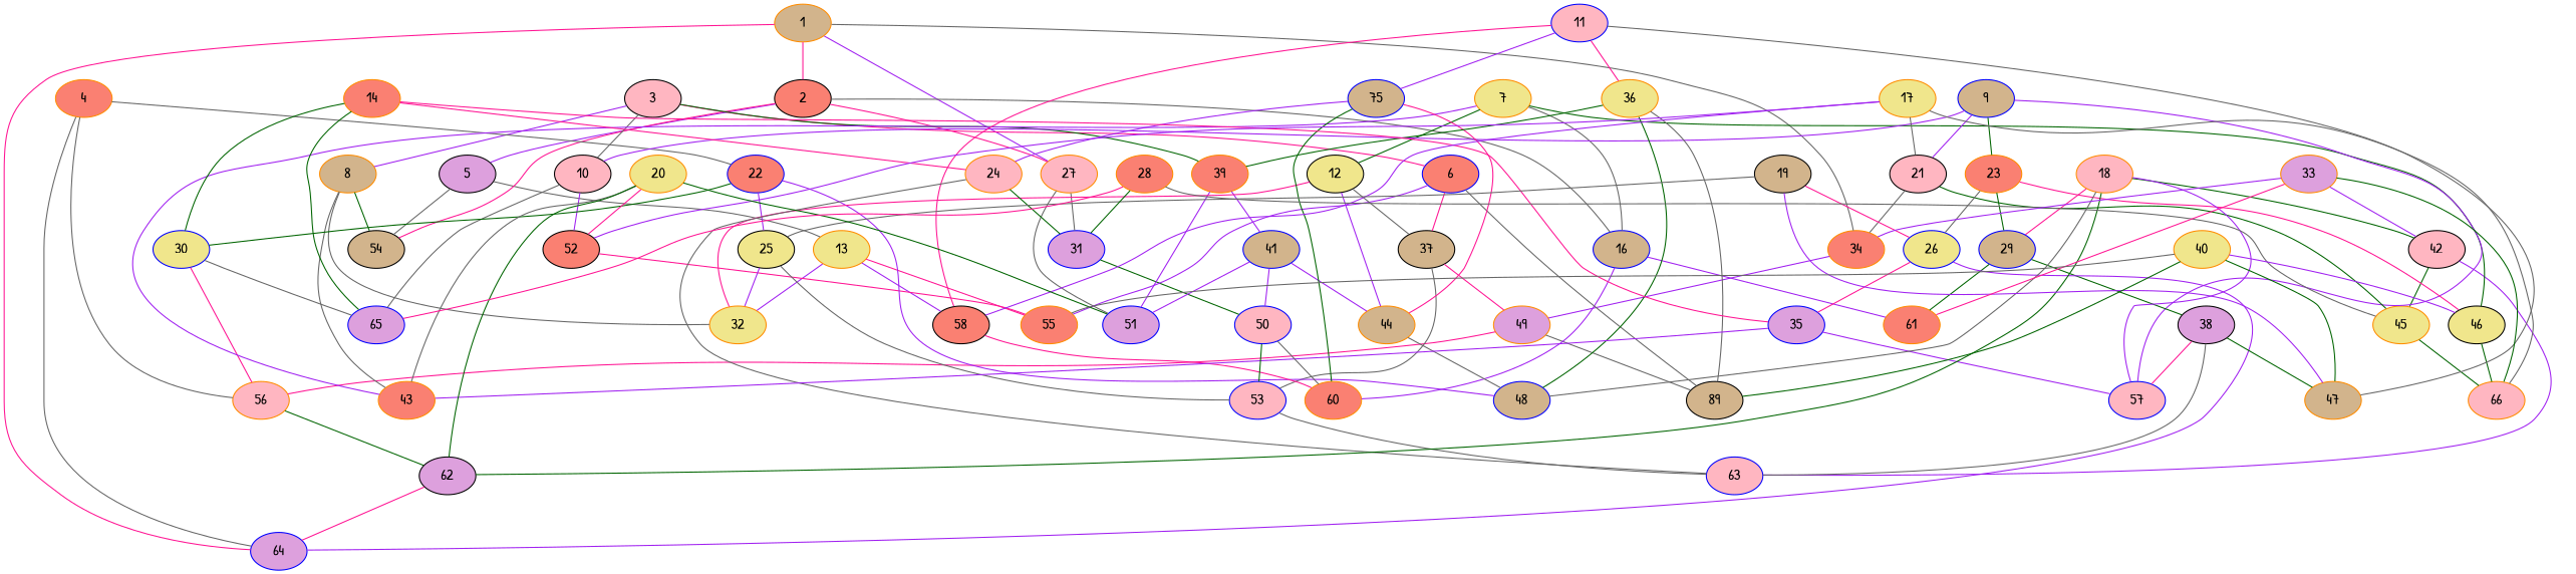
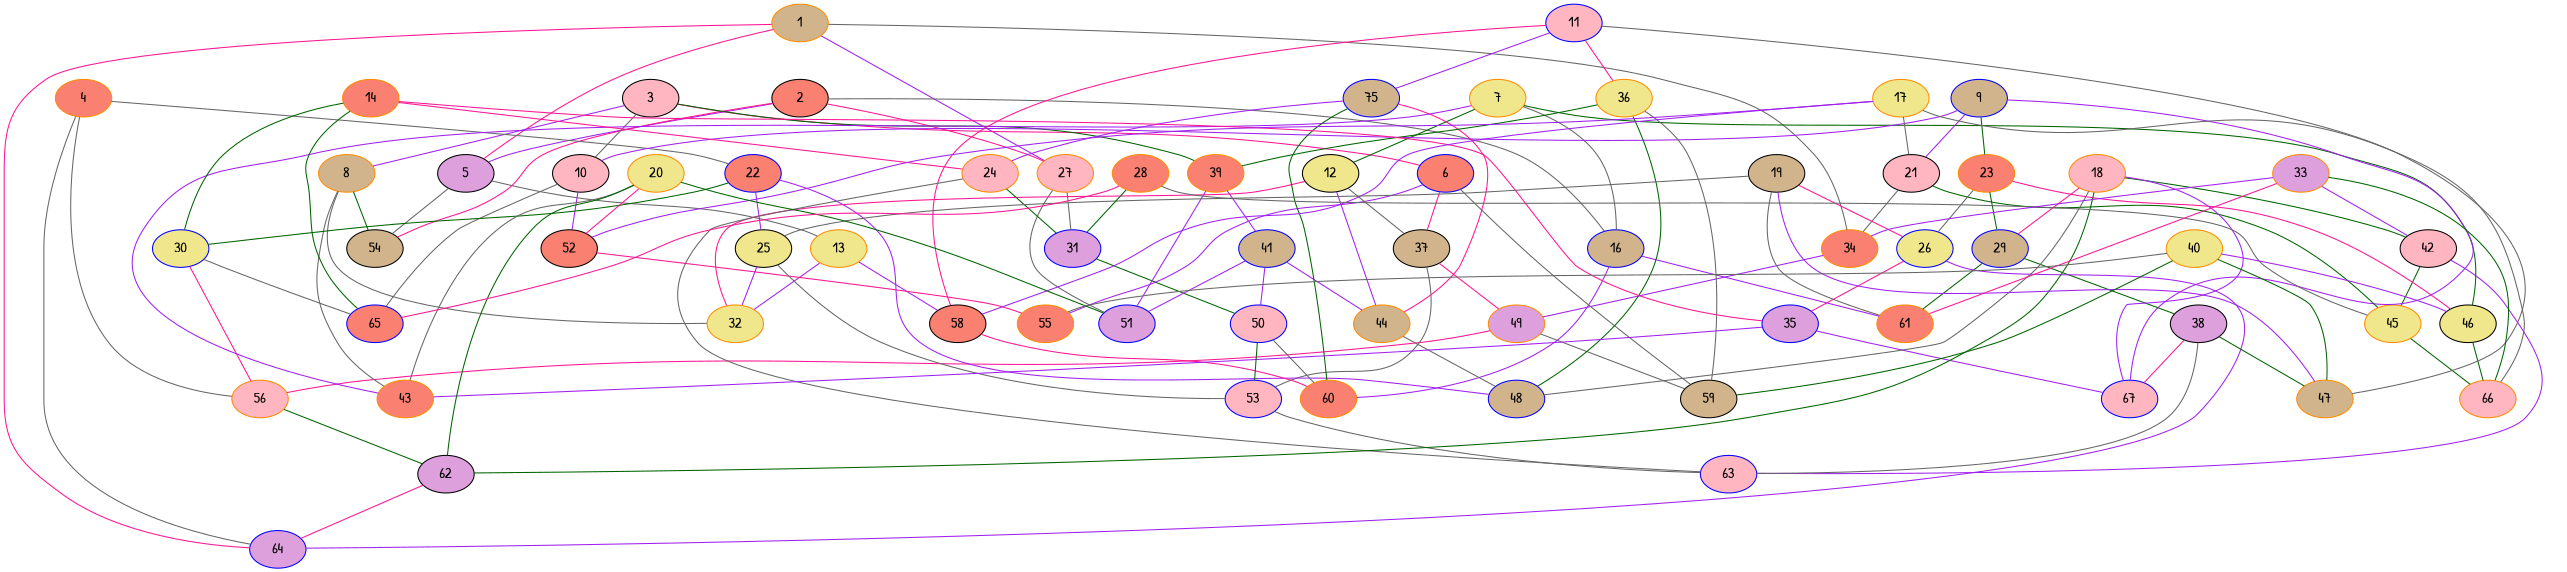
  graph {
    fontname="Patrick Hand"
    node [color=darkorange fillcolor=salmon fontname="Patrick Hand" style=filled]
    edge [color=gray40 fontname="Patrick Hand"]
    1 [fillcolor=tan]
    5 [color=black fillcolor=plum]
    27 [fillcolor=lightpink]
    34
    64 [color=blue fillcolor=plum]
    54 [color=black fillcolor=tan]
    13 [fillcolor=khaki]
    51 [color=blue fillcolor=plum]
    31 [color=blue fillcolor=plum]
    49 [fillcolor=plum]
    2 [color=black]
    16 [color=blue fillcolor=tan]
    60
    61
    3 [color=black fillcolor=lightpink]
    6 [color=blue]
    8 [fillcolor=tan]
    10 [color=black fillcolor=lightpink]
    39
    37 [color=black fillcolor=tan]
    55
-   59 [color=black fillcolor=tan label=89]
+   59 [color=black fillcolor=tan]
    43
    32 [fillcolor=khaki]
    52 [color=black]
-   65 [color=blue fillcolor=plum]
+   65 [color=blue]
    41 [color=blue fillcolor=tan]
    4
    22 [color=blue]
    56 [fillcolor=lightpink]
    30 [color=blue fillcolor=khaki]
    48 [color=blue fillcolor=tan]
    25 [color=black fillcolor=khaki]
    42 [color=black fillcolor=lightpink]
    45 [fillcolor=khaki]
    63 [color=blue fillcolor=lightpink]
    62 [color=black fillcolor=plum]
    58 [color=black]
    53 [color=blue fillcolor=lightpink]
    7 [fillcolor=khaki]
    12 [color=black fillcolor=khaki]
    46 [color=black fillcolor=khaki]
    44 [fillcolor=tan]
    66 [fillcolor=lightpink]
    9 [color=blue fillcolor=tan]
    21 [color=black fillcolor=lightpink]
    23
-   57 [color=blue fillcolor=lightpink]
+   57 [color=blue fillcolor=lightpink label=67]
    29 [color=blue fillcolor=tan]
    26 [color=blue fillcolor=khaki]
    11 [color=blue fillcolor=lightpink]
    n52 [color=blue fillcolor=tan label=75]
    36 [fillcolor=khaki]
    47 [fillcolor=tan]
    24 [fillcolor=lightpink]
    14
    35 [color=blue fillcolor=plum]
    17 [fillcolor=khaki]
    18 [fillcolor=lightpink]
    38 [color=black fillcolor=plum]
    19 [color=black fillcolor=tan]
    20 [fillcolor=khaki]
    50 [color=blue fillcolor=lightpink]
    28
    33 [fillcolor=plum]
    40 [fillcolor=khaki]
-   1 -- 2 [color=deeppink]
+   1 -- 5 [color=deeppink]
    1 -- 27 [color=purple]
    1 -- 34
    1 -- 64 [color=deeppink]
    5 -- 54
    5 -- 13
    27 -- 51
    27 -- 31
    34 -- 49 [color=purple]
-   13 -- 55 [color=deeppink]
    13 -- 32 [color=purple]
    13 -- 58 [color=purple]
    31 -- 50 [color=darkgreen]
    49 -- 59
    49 -- 56 [color=deeppink]
    2 -- 5 [color=purple]
    2 -- 27 [color=deeppink]
    2 -- 54 [color=deeppink]
    2 -- 16
    16 -- 60 [color=purple]
    16 -- 61 [color=purple]
    3 -- 6 [color=deeppink]
    3 -- 8 [color=purple]
    3 -- 10
    3 -- 39 [color=darkgreen]
    6 -- 37 [color=deeppink]
    6 -- 55 [color=purple]
    6 -- 59
    8 -- 54 [color=darkgreen]
    8 -- 43
    8 -- 32
    10 -- 52 [color=purple]
    10 -- 65
    39 -- 51 [color=purple]
    39 -- 41 [color=purple]
    37 -- 49 [color=deeppink]
    37 -- 53
    52 -- 55 [color=deeppink]
    41 -- 51 [color=purple]
    41 -- 44 [color=purple]
    41 -- 50 [color=purple]
    4 -- 64
    4 -- 22
    4 -- 56
    22 -- 30 [color=darkgreen]
    22 -- 48 [color=purple]
    22 -- 25 [color=purple]
    56 -- 62 [color=darkgreen]
    30 -- 65
    30 -- 56 [color=deeppink]
    25 -- 32 [color=purple]
    25 -- 53
    42 -- 45 [color=darkgreen]
    42 -- 63 [color=purple]
    45 -- 66 [color=darkgreen]
    62 -- 64 [color=deeppink]
    58 -- 60 [color=deeppink]
    53 -- 63
    7 -- 16
    7 -- 43 [color=purple]
    7 -- 12 [color=darkgreen]
    7 -- 46 [color=darkgreen]
    12 -- 37
    12 -- 32 [color=deeppink]
    12 -- 44 [color=purple]
    46 -- 66 [color=darkgreen]
    44 -- 48
    9 -- 10 [color=purple]
    9 -- 21 [color=purple]
    9 -- 23 [color=darkgreen]
    9 -- 57 [color=purple]
    21 -- 34
    21 -- 45 [color=darkgreen]
    23 -- 46 [color=deeppink]
    23 -- 29 [color=darkgreen]
    23 -- 26
    29 -- 61 [color=darkgreen]
    29 -- 38 [color=darkgreen]
    26 -- 64 [color=purple]
    26 -- 35 [color=deeppink]
    11 -- 58 [color=deeppink]
    11 -- n52 [color=purple]
    11 -- 36 [color=deeppink]
    11 -- 47
    n52 -- 60 [color=darkgreen]
    n52 -- 44 [color=deeppink]
    n52 -- 24 [color=purple]
    36 -- 39 [color=darkgreen]
    36 -- 59
    36 -- 48 [color=darkgreen]
    24 -- 31 [color=darkgreen]
    24 -- 63
    14 -- 65 [color=darkgreen]
    14 -- 30 [color=darkgreen]
    14 -- 24 [color=deeppink]
    14 -- 35 [color=deeppink]
    35 -- 43 [color=purple]
    35 -- 57 [color=purple]
    17 -- 52 [color=purple]
    17 -- 58 [color=purple]
    17 -- 66
    17 -- 21
    18 -- 48
    18 -- 42 [color=darkgreen]
    18 -- 62 [color=darkgreen]
    18 -- 57 [color=purple]
    18 -- 29 [color=deeppink]
    38 -- 63
    38 -- 57 [color=deeppink]
    38 -- 47 [color=darkgreen]
+   19 -- 61
    19 -- 25
    19 -- 26 [color=deeppink]
    19 -- 47 [color=purple]
    20 -- 51 [color=darkgreen]
    20 -- 43
    20 -- 52 [color=deeppink]
    20 -- 62 [color=darkgreen]
    50 -- 60
    50 -- 53 [color=darkgreen]
    28 -- 31 [color=darkgreen]
    28 -- 65 [color=deeppink]
    28 -- 45
    33 -- 34 [color=purple]
    33 -- 61 [color=deeppink]
    33 -- 42 [color=purple]
    33 -- 66 [color=darkgreen]
    40 -- 55
    40 -- 59 [color=darkgreen]
    40 -- 46 [color=purple]
    40 -- 47 [color=darkgreen]
  }
